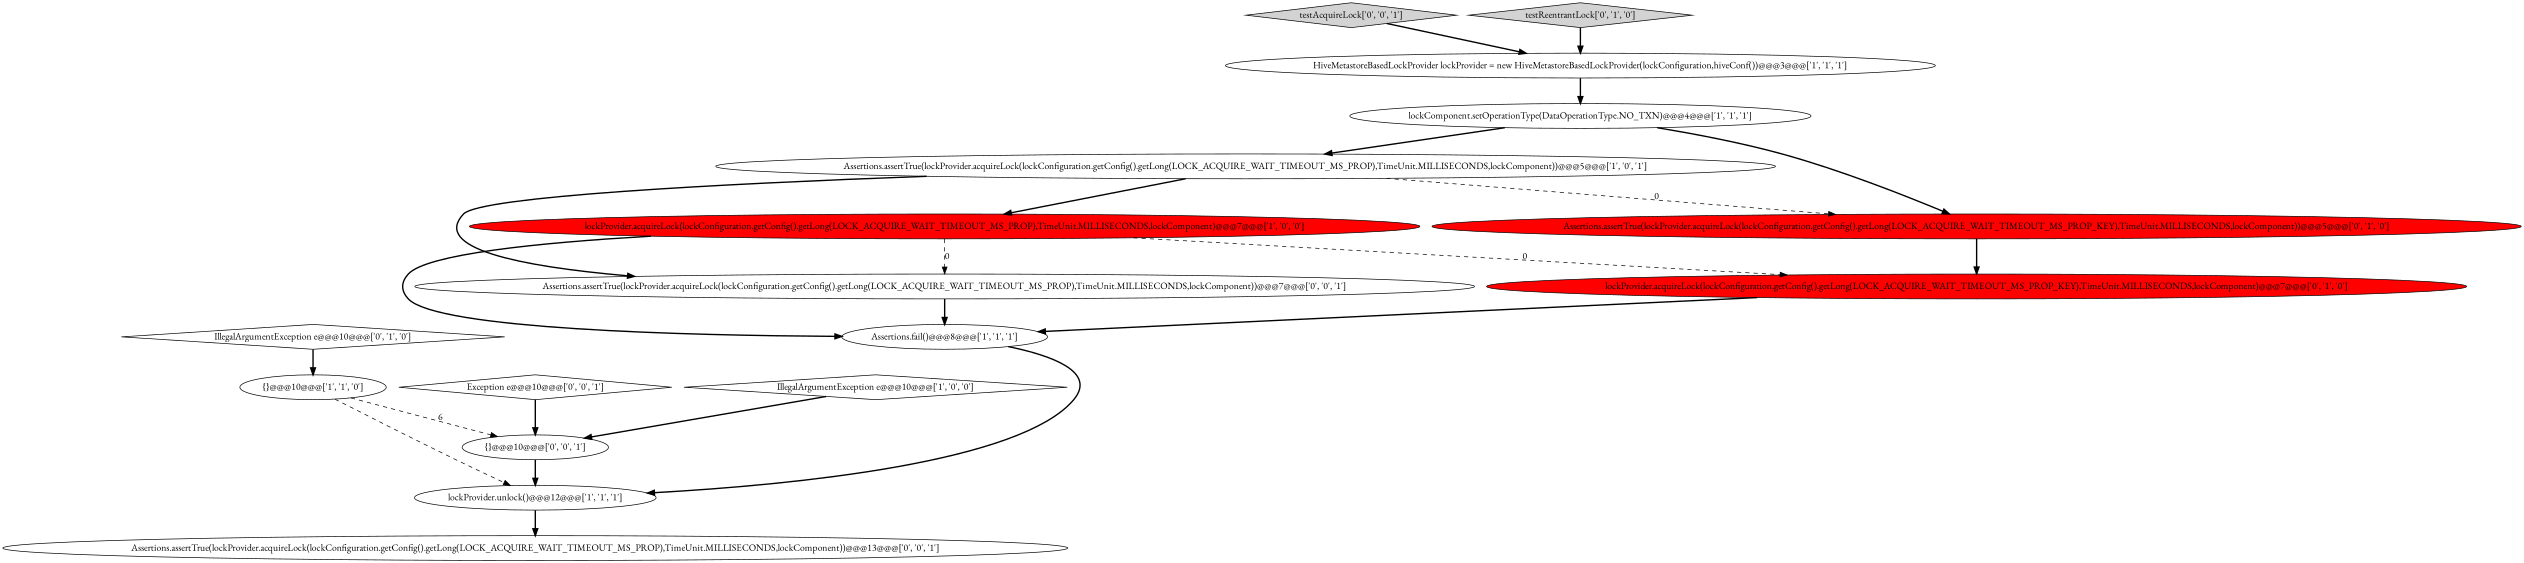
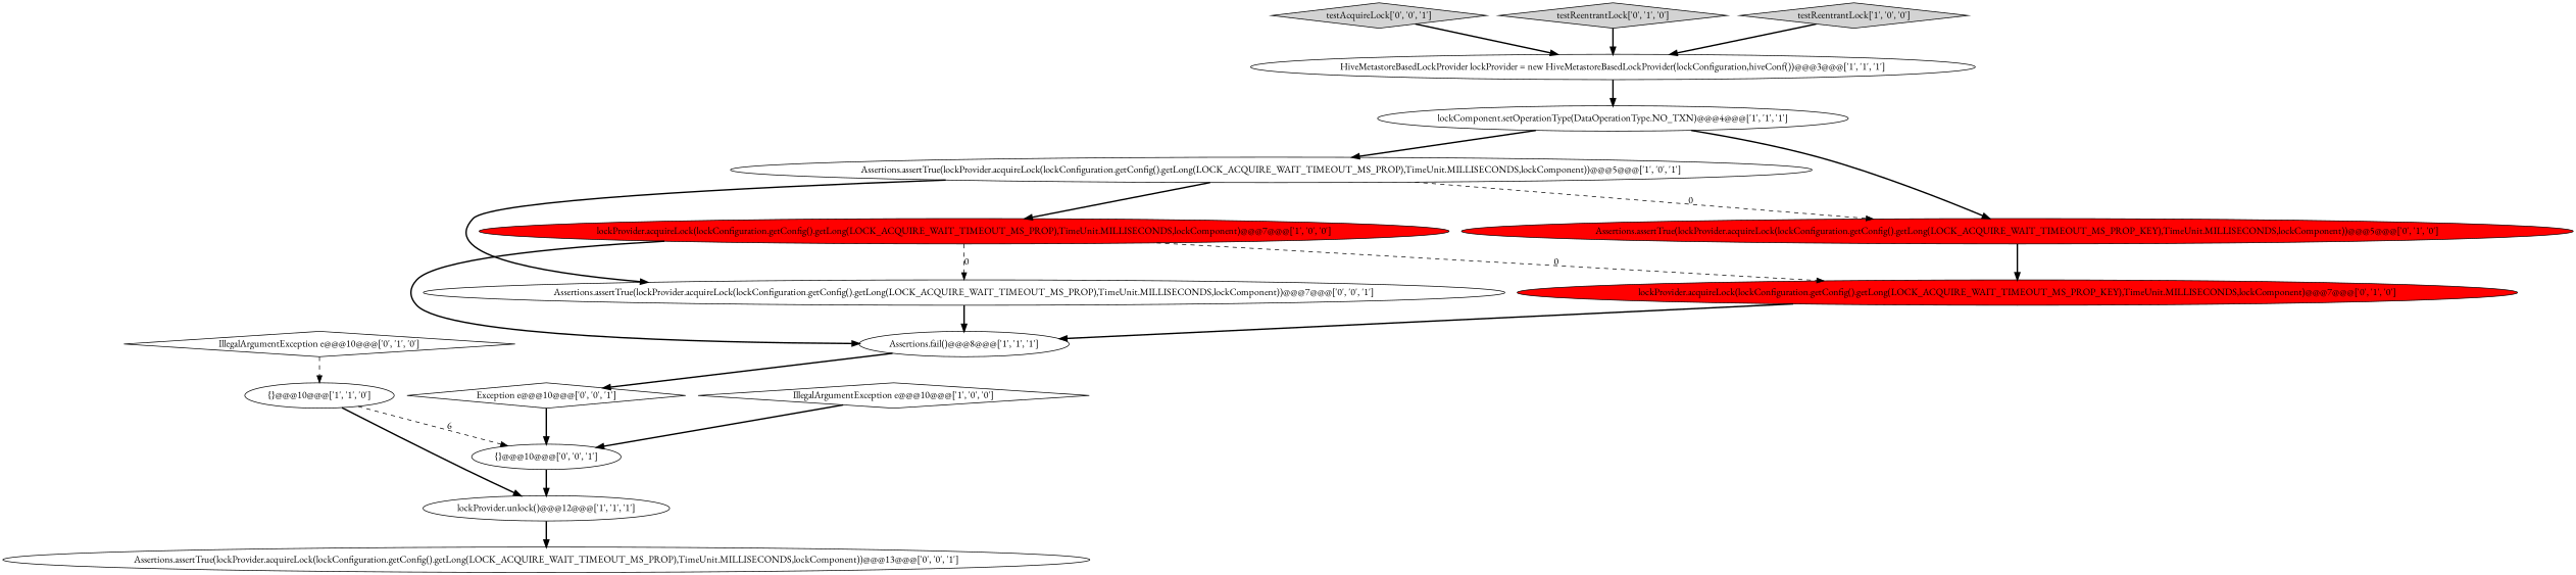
  digraph {
    fontname="EB Garamond"
    node [fillcolor=white fontname="EB Garamond" shape=ellipse style=filled]
    edge [fontname="EB Garamond" style=bold]
    n1 [label="lockProvider.unlock()@@@12@@@['1', '1', '1']"]
    n2 [label="Assertions.assertTrue(lockProvider.acquireLock(lockConfiguration.getConfig().getLong(LOCK_ACQUIRE_WAIT_TIMEOUT_MS_PROP),TimeUnit.MILLISECONDS,lockComponent))@@@13@@@['0', '0', '1']"]
    n3 [label="{}@@@10@@@['0', '0', '1']"]
    n4 [label="{}@@@10@@@['1', '1', '0']"]
    n5 [label="Exception e@@@10@@@['0', '0', '1']" shape=diamond]
    n6 [label="lockComponent.setOperationType(DataOperationType.NO_TXN)@@@4@@@['1', '1', '1']"]
    n7 [fillcolor=red label="Assertions.assertTrue(lockProvider.acquireLock(lockConfiguration.getConfig().getLong(LOCK_ACQUIRE_WAIT_TIMEOUT_MS_PROP_KEY),TimeUnit.MILLISECONDS,lockComponent))@@@5@@@['0', '1', '0']"]
    n8 [label="Assertions.assertTrue(lockProvider.acquireLock(lockConfiguration.getConfig().getLong(LOCK_ACQUIRE_WAIT_TIMEOUT_MS_PROP),TimeUnit.MILLISECONDS,lockComponent))@@@5@@@['1', '0', '1']"]
    n9 [fillcolor=red label="lockProvider.acquireLock(lockConfiguration.getConfig().getLong(LOCK_ACQUIRE_WAIT_TIMEOUT_MS_PROP_KEY),TimeUnit.MILLISECONDS,lockComponent)@@@7@@@['0', '1', '0']"]
    n10 [label="Assertions.assertTrue(lockProvider.acquireLock(lockConfiguration.getConfig().getLong(LOCK_ACQUIRE_WAIT_TIMEOUT_MS_PROP),TimeUnit.MILLISECONDS,lockComponent))@@@7@@@['0', '0', '1']"]
    n11 [fillcolor=red label="lockProvider.acquireLock(lockConfiguration.getConfig().getLong(LOCK_ACQUIRE_WAIT_TIMEOUT_MS_PROP),TimeUnit.MILLISECONDS,lockComponent)@@@7@@@['1', '0', '0']"]
    n12 [label="IllegalArgumentException e@@@10@@@['1', '0', '0']" shape=diamond]
    n13 [label="Assertions.fail()@@@8@@@['1', '1', '1']"]
    n14 [label="IllegalArgumentException e@@@10@@@['0', '1', '0']" shape=diamond]
    n15 [fillcolor=lightgray label="testAcquireLock['0', '0', '1']" shape=diamond]
    n16 [label="HiveMetastoreBasedLockProvider lockProvider = new HiveMetastoreBasedLockProvider(lockConfiguration,hiveConf())@@@3@@@['1', '1', '1']"]
    n17 [fillcolor=lightgray label="testReentrantLock['0', '1', '0']" shape=diamond]
+   n18 [fillcolor=lightgray label="testReentrantLock['1', '0', '0']" shape=diamond]
    n1 -> n2
    n3 -> n1
-   n4 -> n1 [style=dashed]
+   n4 -> n1
    n4 -> n3 [label=6 style=dashed]
    n5 -> n3
    n6 -> n7
    n6 -> n8
    n7 -> n9
    n8 -> n7 [label=0 style=dashed]
    n8 -> n10
    n8 -> n11
    n9 -> n13
    n10 -> n13
    n11 -> n9 [label=0 style=dashed]
    n11 -> n10 [label=0 style=dashed]
    n11 -> n13
    n12 -> n3
-   n13 -> n1
-   n14 -> n4
+   n13 -> n5
+   n14 -> n4 [style=dashed]
    n15 -> n16
    n16 -> n6
    n17 -> n16
+   n18 -> n16
  }
